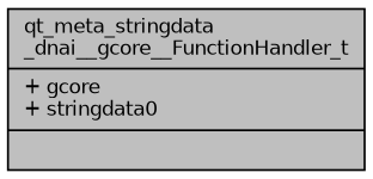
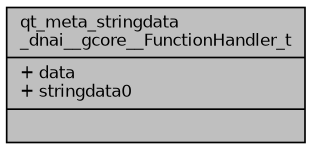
  digraph {
-   n1 [color=black fillcolor=grey75 fontcolor=black fontname=Helvetica fontsize=10 height=0.2 label="{qt_meta_stringdata\l_dnai__gcore__FunctionHandler_t\n|+ gcore\l+ stringdata0\l|}" shape=record style=filled width=0.4]
+   n1 [color=black fillcolor=grey75 fontcolor=black fontname=Helvetica fontsize=10 height=0.2 label="{qt_meta_stringdata\l_dnai__gcore__FunctionHandler_t\n|+ data\l+ stringdata0\l|}" shape=record style=filled width=0.4]
  }
